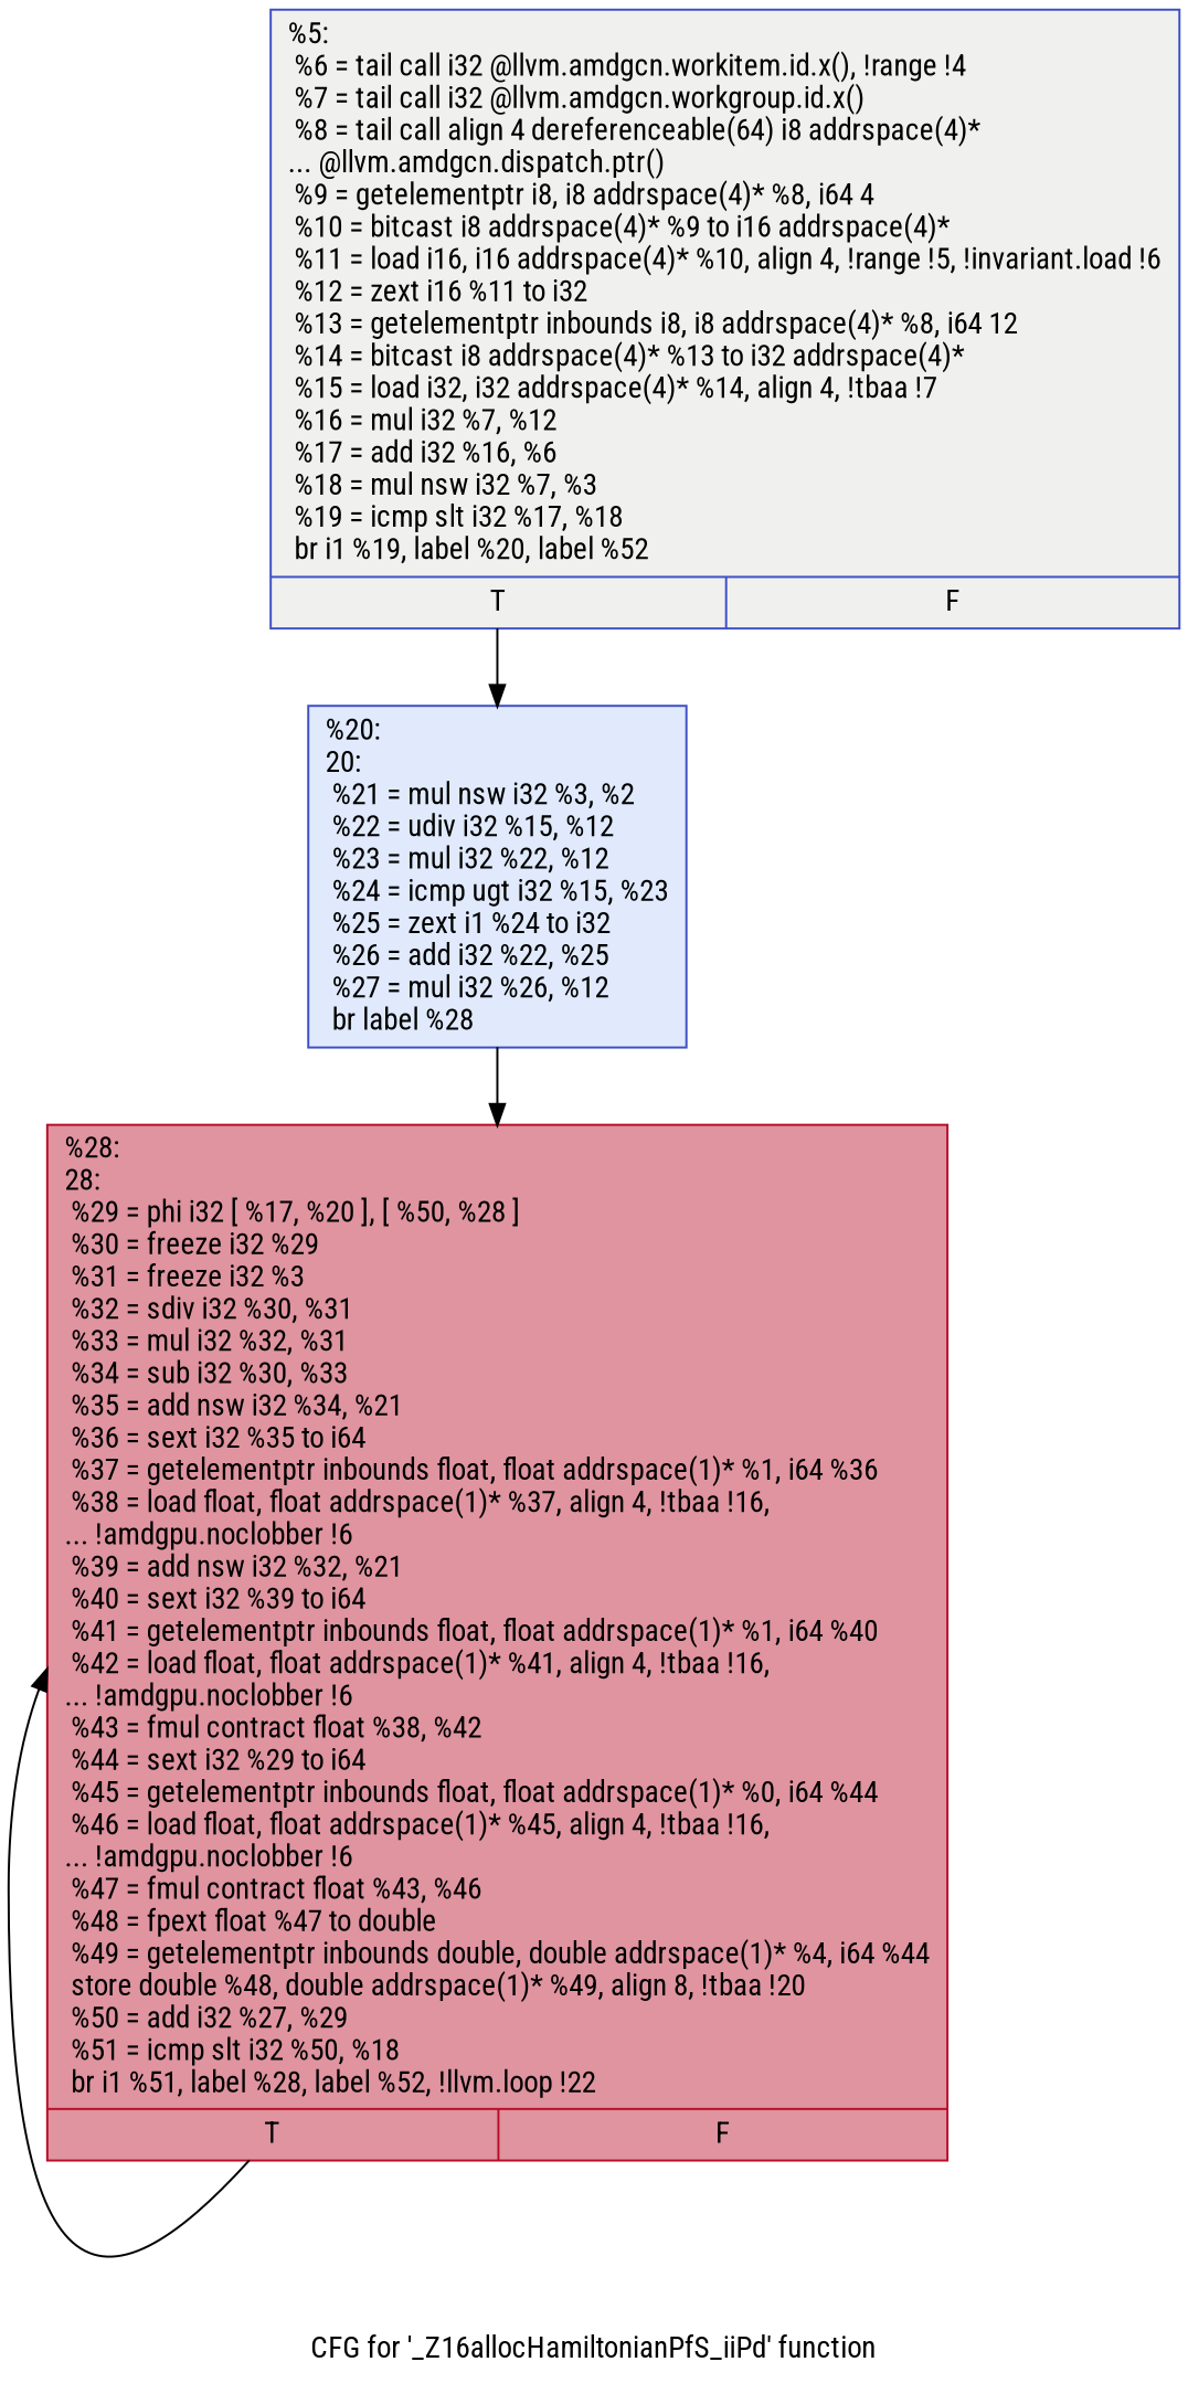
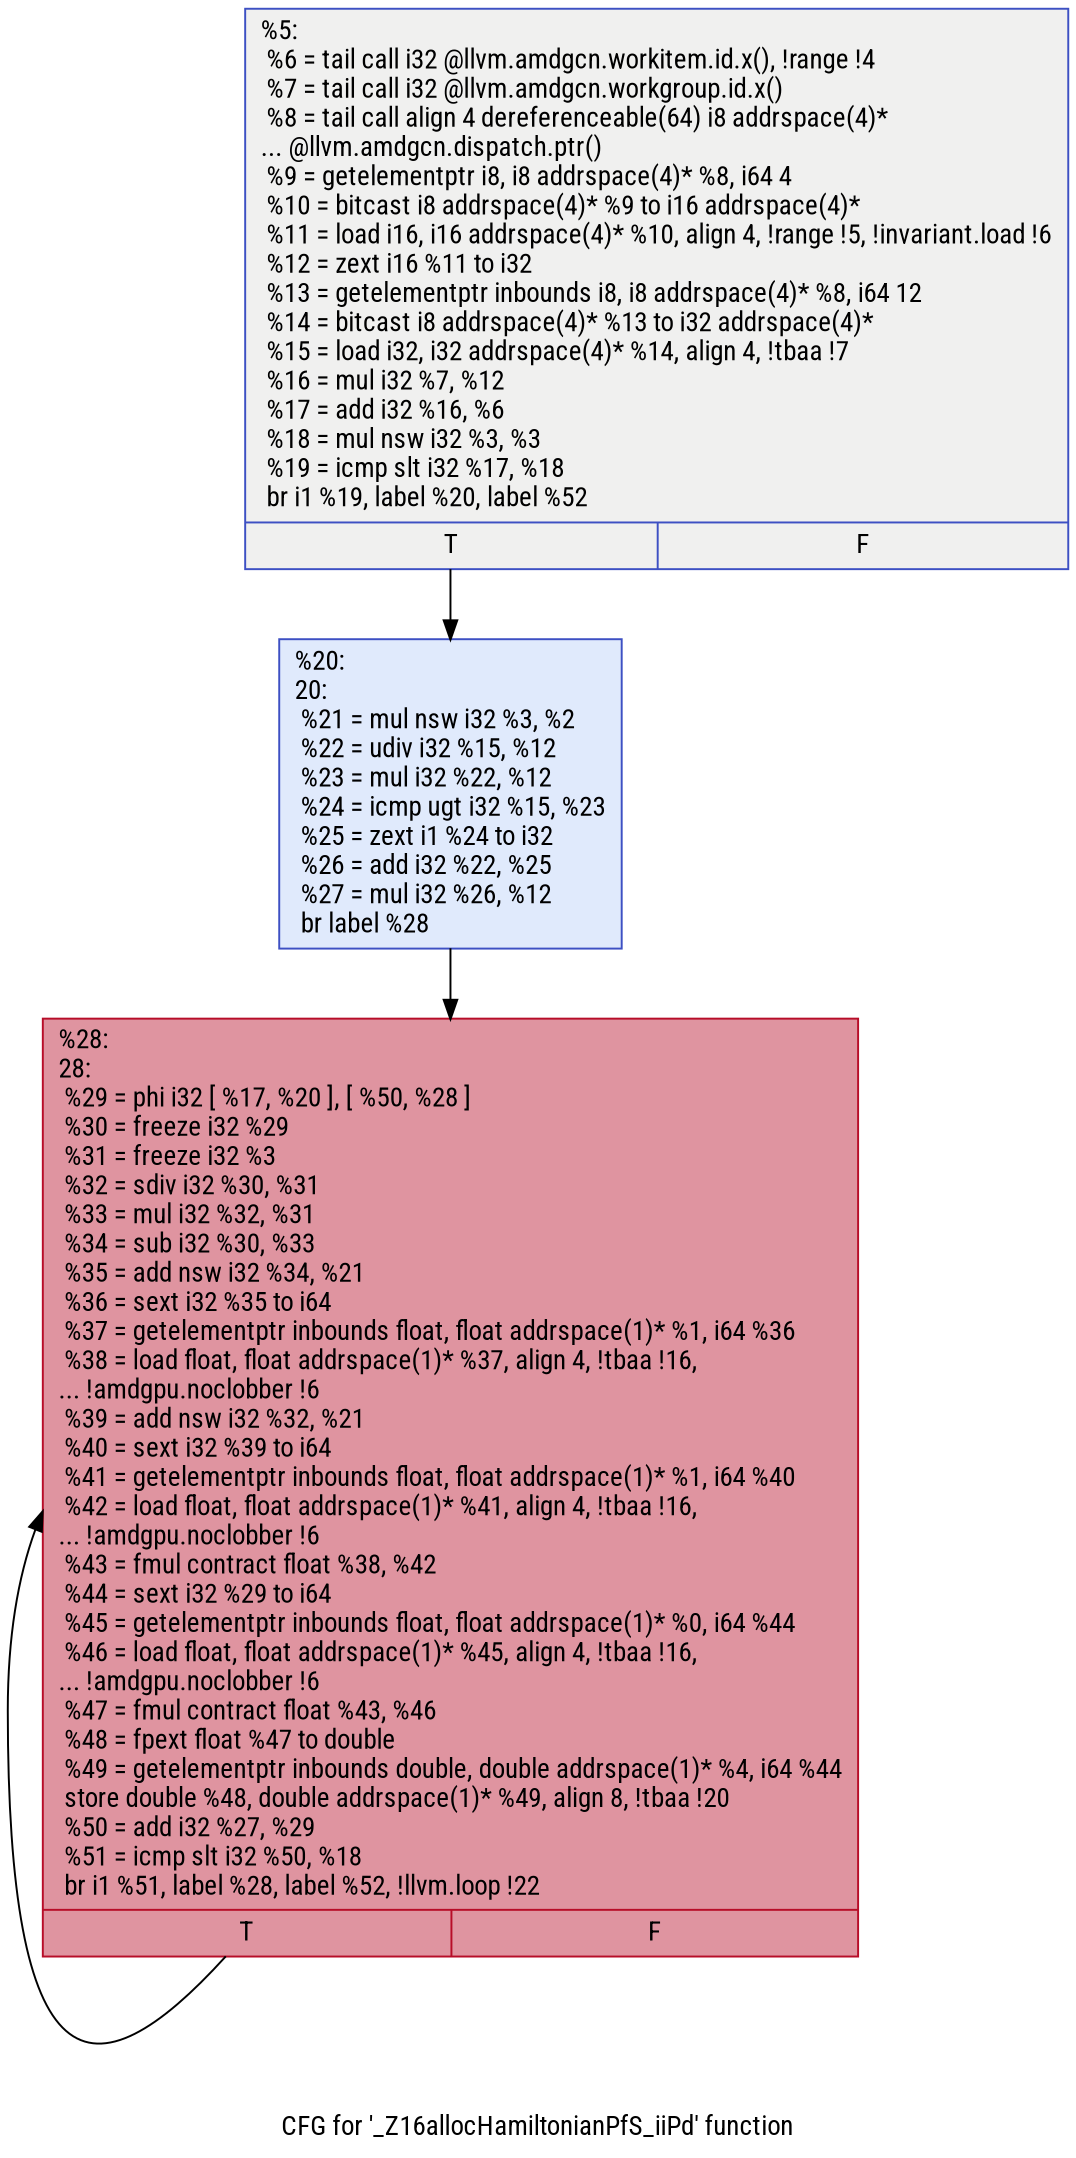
  digraph {
    fontname="Roboto Condensed"
    label="CFG for '_Z16allocHamiltonianPfS_iiPd' function"
    node [color="#3d50c3ff" fontname="Roboto Condensed" shape=record style=filled]
    edge [fontname="Roboto Condensed" tailport=s0]
-   n1 [fillcolor="#dedcdb70" label="{%5:\l  %6 = tail call i32 @llvm.amdgcn.workitem.id.x(), !range !4\l  %7 = tail call i32 @llvm.amdgcn.workgroup.id.x()\l  %8 = tail call align 4 dereferenceable(64) i8 addrspace(4)*\l... @llvm.amdgcn.dispatch.ptr()\l  %9 = getelementptr i8, i8 addrspace(4)* %8, i64 4\l  %10 = bitcast i8 addrspace(4)* %9 to i16 addrspace(4)*\l  %11 = load i16, i16 addrspace(4)* %10, align 4, !range !5, !invariant.load !6\l  %12 = zext i16 %11 to i32\l  %13 = getelementptr inbounds i8, i8 addrspace(4)* %8, i64 12\l  %14 = bitcast i8 addrspace(4)* %13 to i32 addrspace(4)*\l  %15 = load i32, i32 addrspace(4)* %14, align 4, !tbaa !7\l  %16 = mul i32 %7, %12\l  %17 = add i32 %16, %6\l  %18 = mul nsw i32 %7, %3\l  %19 = icmp slt i32 %17, %18\l  br i1 %19, label %20, label %52\l|{<s0>T|<s1>F}}"]
+   n1 [fillcolor="#dedcdb70" label="{%5:\l  %6 = tail call i32 @llvm.amdgcn.workitem.id.x(), !range !4\l  %7 = tail call i32 @llvm.amdgcn.workgroup.id.x()\l  %8 = tail call align 4 dereferenceable(64) i8 addrspace(4)*\l... @llvm.amdgcn.dispatch.ptr()\l  %9 = getelementptr i8, i8 addrspace(4)* %8, i64 4\l  %10 = bitcast i8 addrspace(4)* %9 to i16 addrspace(4)*\l  %11 = load i16, i16 addrspace(4)* %10, align 4, !range !5, !invariant.load !6\l  %12 = zext i16 %11 to i32\l  %13 = getelementptr inbounds i8, i8 addrspace(4)* %8, i64 12\l  %14 = bitcast i8 addrspace(4)* %13 to i32 addrspace(4)*\l  %15 = load i32, i32 addrspace(4)* %14, align 4, !tbaa !7\l  %16 = mul i32 %7, %12\l  %17 = add i32 %16, %6\l  %18 = mul nsw i32 %3, %3\l  %19 = icmp slt i32 %17, %18\l  br i1 %19, label %20, label %52\l|{<s0>T|<s1>F}}"]
    n2 [fillcolor="#b9d0f970" label="{%20:\l20:                                               \l  %21 = mul nsw i32 %3, %2\l  %22 = udiv i32 %15, %12\l  %23 = mul i32 %22, %12\l  %24 = icmp ugt i32 %15, %23\l  %25 = zext i1 %24 to i32\l  %26 = add i32 %22, %25\l  %27 = mul i32 %26, %12\l  br label %28\l}"]
    n3 [color="#b70d28ff" fillcolor="#b70d2870" label="{%28:\l28:                                               \l  %29 = phi i32 [ %17, %20 ], [ %50, %28 ]\l  %30 = freeze i32 %29\l  %31 = freeze i32 %3\l  %32 = sdiv i32 %30, %31\l  %33 = mul i32 %32, %31\l  %34 = sub i32 %30, %33\l  %35 = add nsw i32 %34, %21\l  %36 = sext i32 %35 to i64\l  %37 = getelementptr inbounds float, float addrspace(1)* %1, i64 %36\l  %38 = load float, float addrspace(1)* %37, align 4, !tbaa !16,\l... !amdgpu.noclobber !6\l  %39 = add nsw i32 %32, %21\l  %40 = sext i32 %39 to i64\l  %41 = getelementptr inbounds float, float addrspace(1)* %1, i64 %40\l  %42 = load float, float addrspace(1)* %41, align 4, !tbaa !16,\l... !amdgpu.noclobber !6\l  %43 = fmul contract float %38, %42\l  %44 = sext i32 %29 to i64\l  %45 = getelementptr inbounds float, float addrspace(1)* %0, i64 %44\l  %46 = load float, float addrspace(1)* %45, align 4, !tbaa !16,\l... !amdgpu.noclobber !6\l  %47 = fmul contract float %43, %46\l  %48 = fpext float %47 to double\l  %49 = getelementptr inbounds double, double addrspace(1)* %4, i64 %44\l  store double %48, double addrspace(1)* %49, align 8, !tbaa !20\l  %50 = add i32 %27, %29\l  %51 = icmp slt i32 %50, %18\l  br i1 %51, label %28, label %52, !llvm.loop !22\l|{<s0>T|<s1>F}}"]
    n1 -> n2
    n2 -> n3
    n3 -> n3
  }
